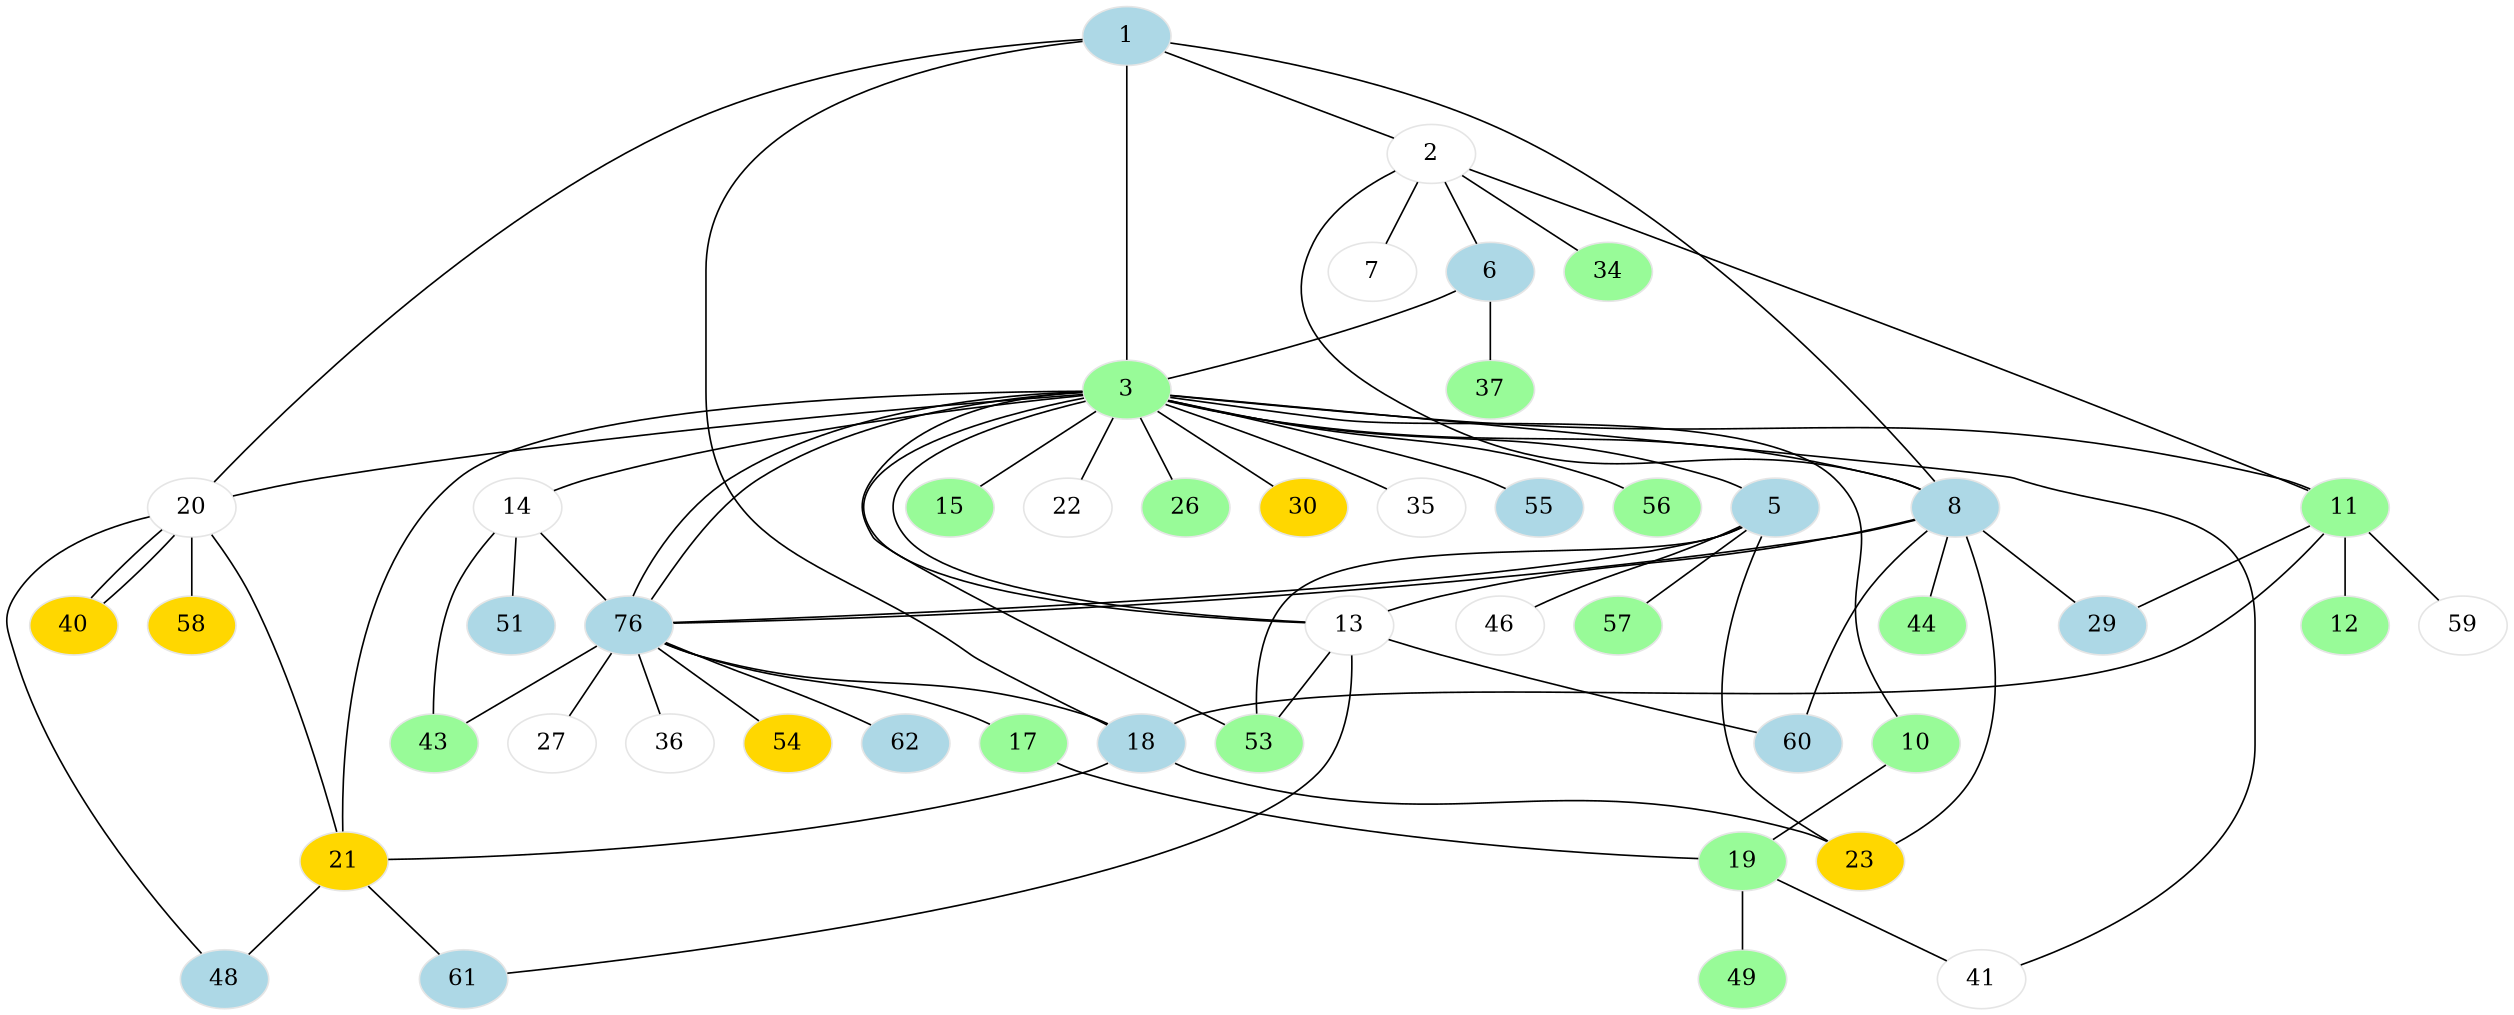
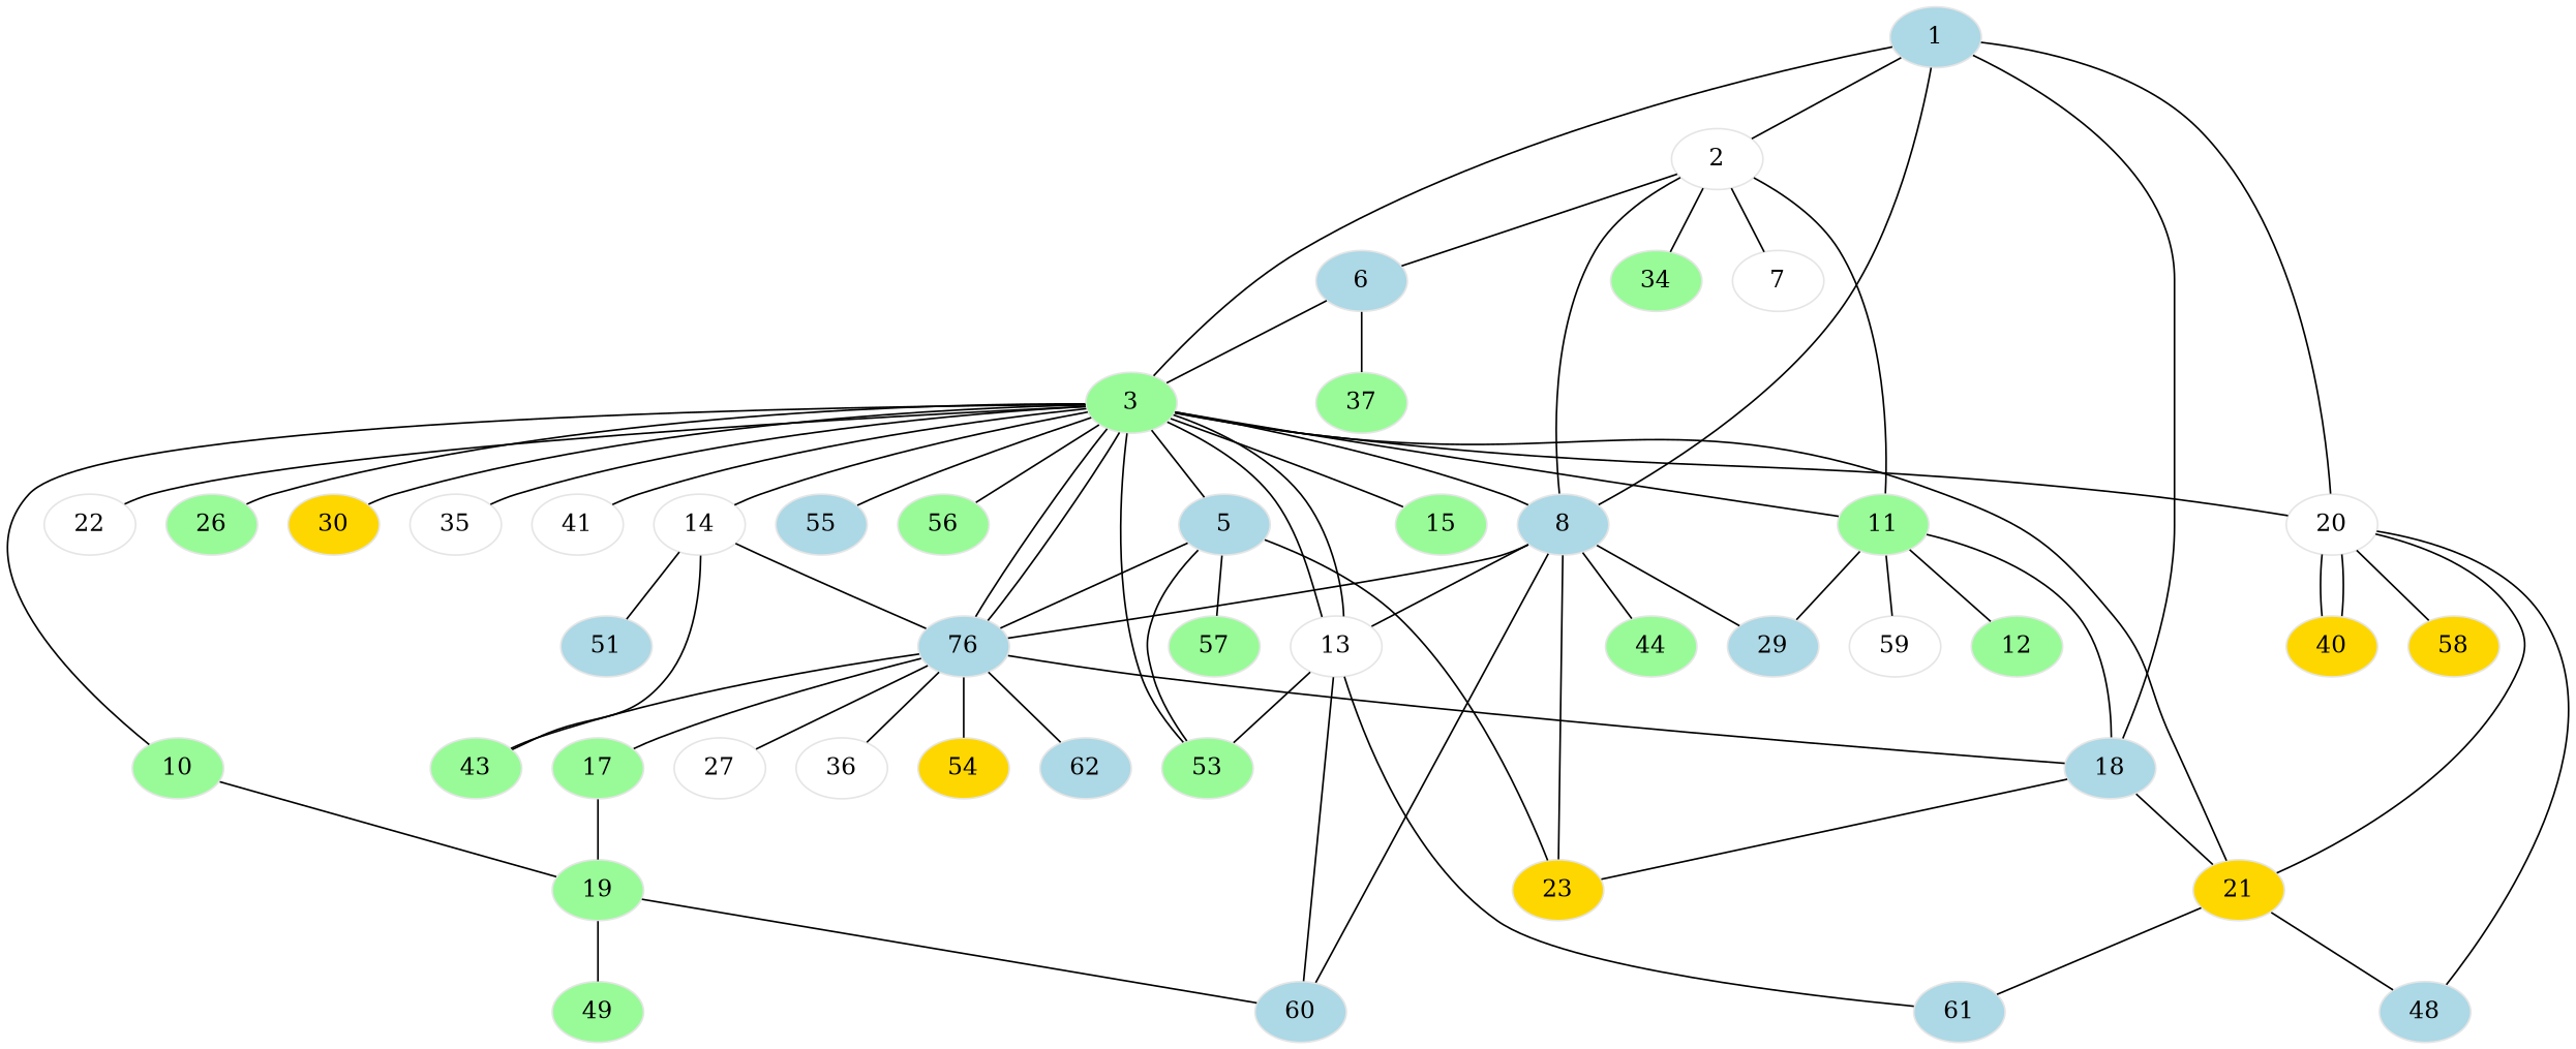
  graph {
    node [color=gray90 fillcolor=palegreen style=filled]
    1 [fillcolor=lightblue super="+31"]
    2 [fillcolor=white super="+47"]
    3 [super="+4"]
    8 [fillcolor=lightblue super="+33"]
    18 [fillcolor=lightblue super="+50"]
    20 [fillcolor=white super="+45"]
    6 [fillcolor=lightblue super="+9"]
    7 [fillcolor=white]
    11 [super="+52"]
    34
    5 [fillcolor=lightblue super="+25"]
    10
    13 [fillcolor=white super="+28"]
    14 [fillcolor=white super="+32"]
    15
    n16 [fillcolor=lightblue label=76 super="+42"]
    21 [fillcolor=gold super="+24"]
    22 [fillcolor=white]
    26
    30 [fillcolor=gold]
    35 [fillcolor=white]
    41 [fillcolor=white]
    53
    55 [fillcolor=lightblue]
    56
    23 [fillcolor=gold]
    44
    60 [fillcolor=lightblue super="+63"]
    29 [fillcolor=lightblue]
    40 [fillcolor=gold]
    48 [fillcolor=lightblue]
    58 [fillcolor=gold]
    37 [super="+38"]
    12
    59 [fillcolor=white]
-   46 [fillcolor=white]
    57
    19 [super="+39"]
    61 [fillcolor=lightblue]
    43
    51 [fillcolor=lightblue]
    17
    27 [fillcolor=white]
    36 [fillcolor=white]
    54 [fillcolor=gold]
    62 [fillcolor=lightblue]
    49
    1 -- 2
    1 -- 3
    1 -- 8
    1 -- 18
    1 -- 20
    2 -- 8
    2 -- 6
    2 -- 7
    2 -- 11
    2 -- 34
    3 -- 8
    3 -- 20
    3 -- 11
    3 -- 5
    3 -- 10
    3 -- 13 [weight=2]
    3 -- 13
    3 -- 14
    3 -- 15
    3 -- n16
    3 -- n16
    3 -- 21
    3 -- 22
    3 -- 26
    3 -- 30
    3 -- 35
    3 -- 41
    3 -- 53
    3 -- 55
    3 -- 56
    8 -- 13
    8 -- n16
    8 -- 23
    8 -- 44
    8 -- 60
    8 -- 29
    18 -- 21
    18 -- 23
    20 -- 21
    20 -- 40
    20 -- 40
    20 -- 48
    20 -- 58
    6 -- 3
    6 -- 37
    11 -- 18
    11 -- 29
    11 -- 12
    11 -- 59
    5 -- n16
    5 -- 53
    5 -- 23
-   5 -- 46
    5 -- 57
    10 -- 19
    13 -- 53
    13 -- 60
    13 -- 61
    14 -- n16
    14 -- 43
    14 -- 51
    n16 -- 18
    n16 -- 43
    n16 -- 17
    n16 -- 27
    n16 -- 36
    n16 -- 54
    n16 -- 62
    21 -- 48
    21 -- 61
-   19 -- 41
+   19 -- 60
    19 -- 49
    17 -- 19
  }
